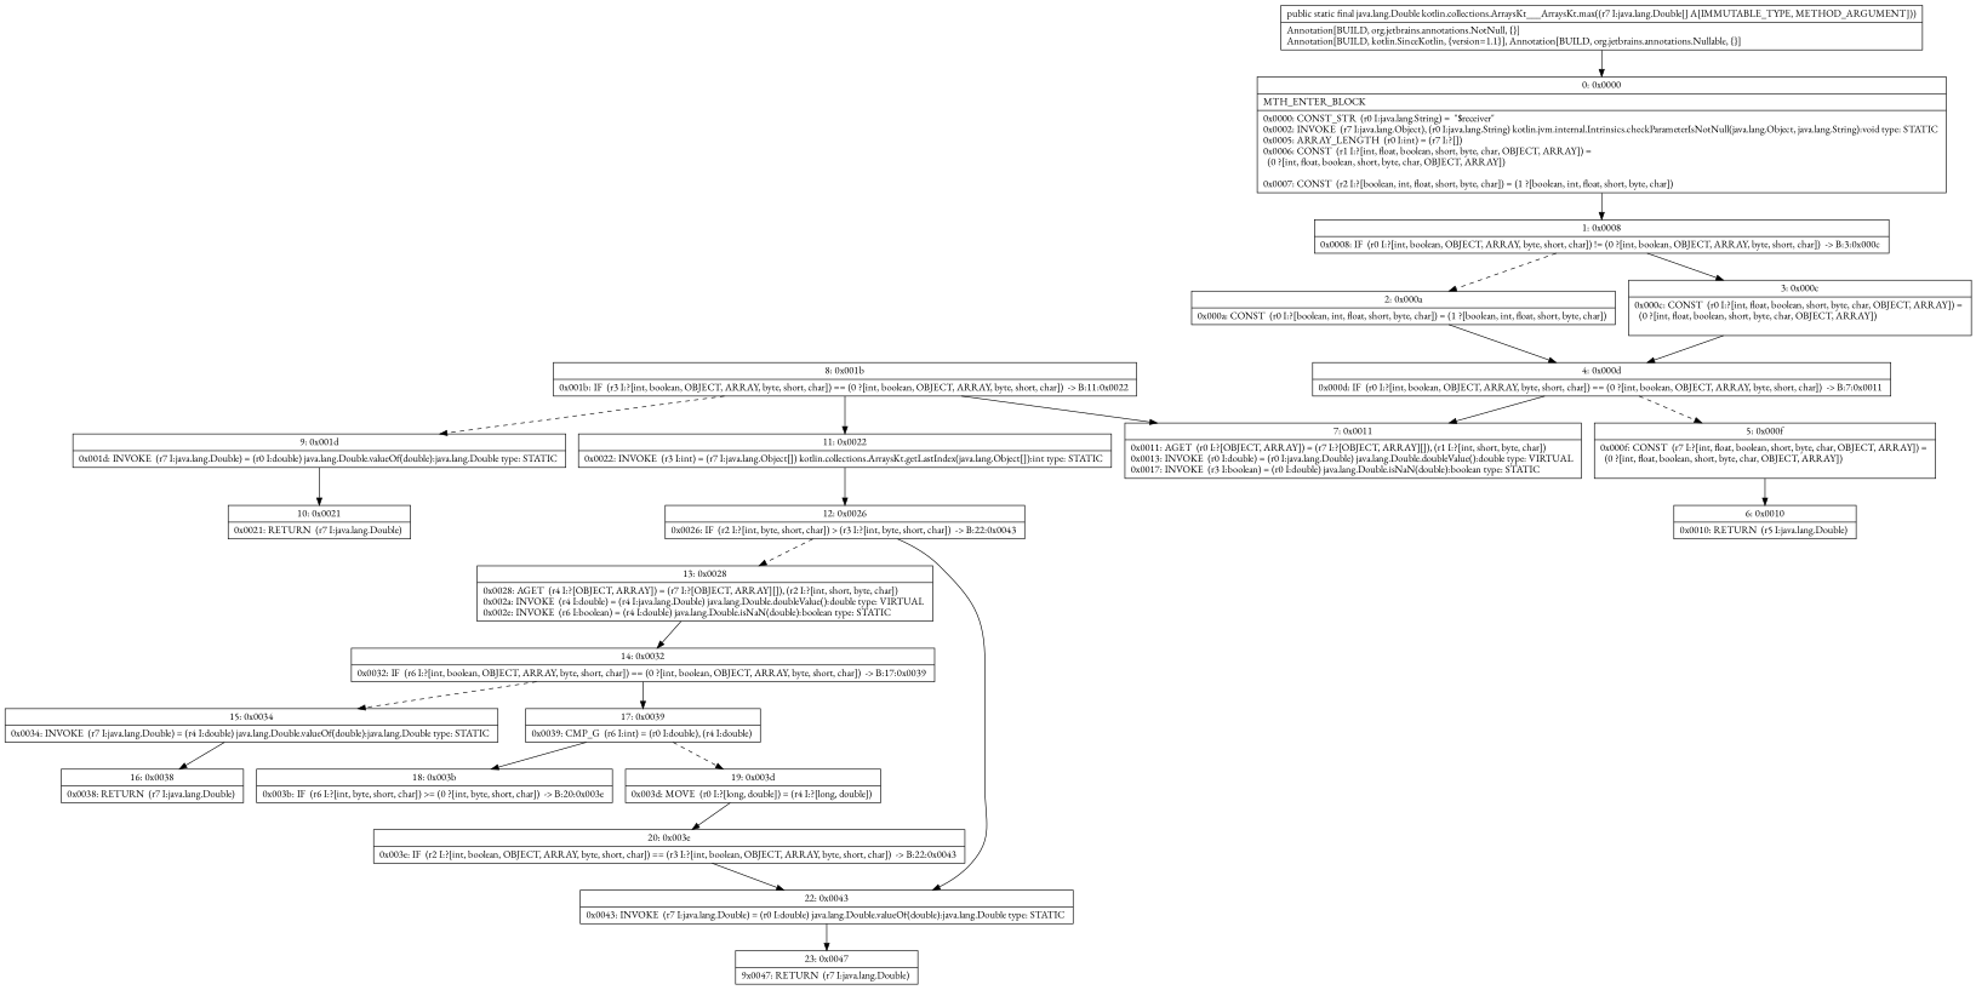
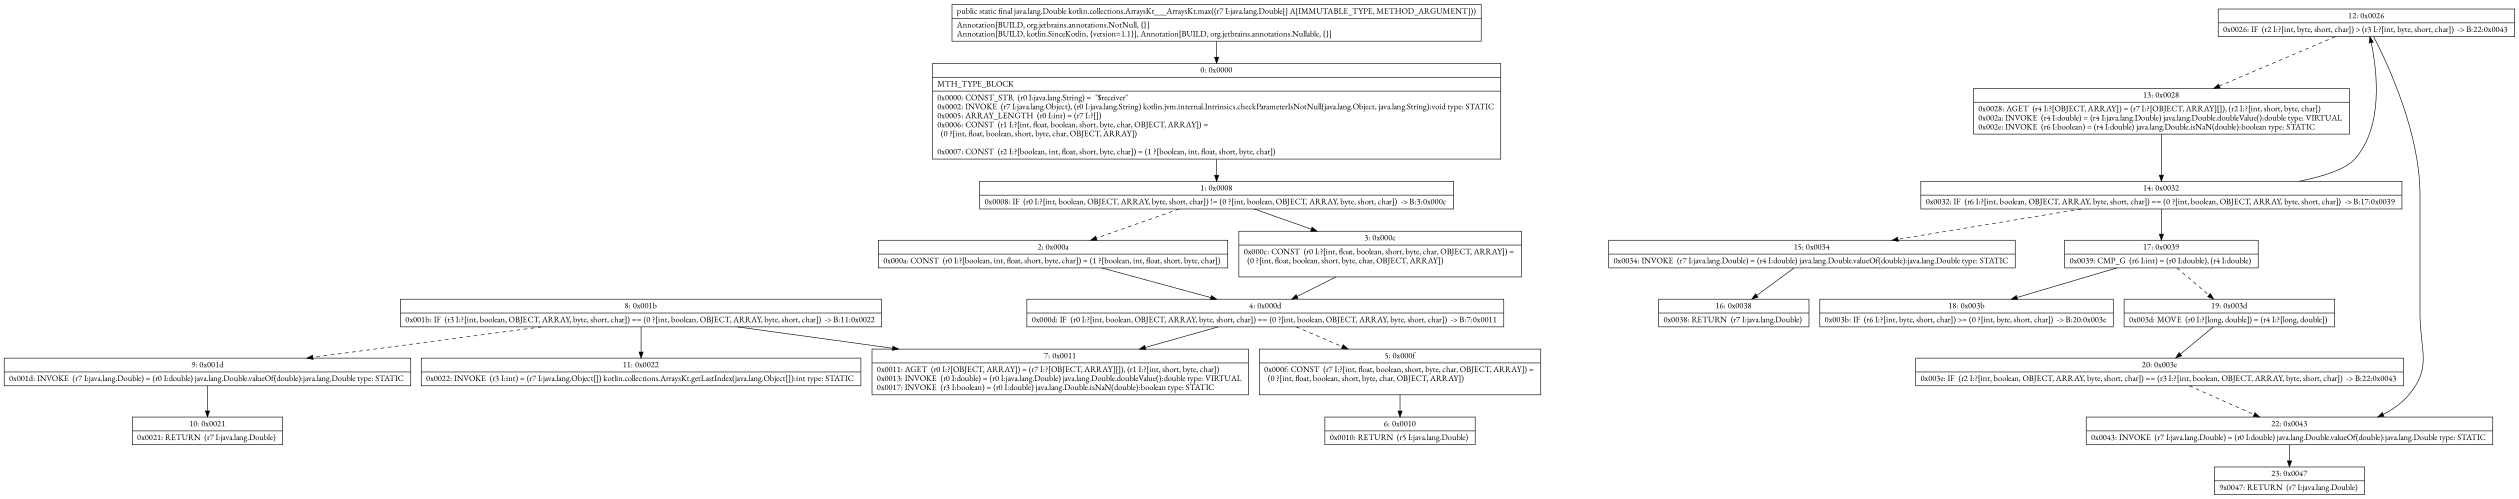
  digraph {
    fontname="EB Garamond"
    node [fontname="EB Garamond" shape=record]
    edge [fontname="EB Garamond"]
-   n1 [label="{0\:\ 0x0000|MTH_ENTER_BLOCK\l|0x0000: CONST_STR  (r0 I:java.lang.String) =  \"$receiver\" \l0x0002: INVOKE  (r7 I:java.lang.Object), (r0 I:java.lang.String) kotlin.jvm.internal.Intrinsics.checkParameterIsNotNull(java.lang.Object, java.lang.String):void type: STATIC \l0x0005: ARRAY_LENGTH  (r0 I:int) = (r7 I:?[]) \l0x0006: CONST  (r1 I:?[int, float, boolean, short, byte, char, OBJECT, ARRAY]) = \l  (0 ?[int, float, boolean, short, byte, char, OBJECT, ARRAY])\l \l0x0007: CONST  (r2 I:?[boolean, int, float, short, byte, char]) = (1 ?[boolean, int, float, short, byte, char]) \l}"]
+   n1 [label="{0\:\ 0x0000|MTH_TYPE_BLOCK\l|0x0000: CONST_STR  (r0 I:java.lang.String) =  \"$receiver\" \l0x0002: INVOKE  (r7 I:java.lang.Object), (r0 I:java.lang.String) kotlin.jvm.internal.Intrinsics.checkParameterIsNotNull(java.lang.Object, java.lang.String):void type: STATIC \l0x0005: ARRAY_LENGTH  (r0 I:int) = (r7 I:?[]) \l0x0006: CONST  (r1 I:?[int, float, boolean, short, byte, char, OBJECT, ARRAY]) = \l  (0 ?[int, float, boolean, short, byte, char, OBJECT, ARRAY])\l \l0x0007: CONST  (r2 I:?[boolean, int, float, short, byte, char]) = (1 ?[boolean, int, float, short, byte, char]) \l}"]
    n2 [label="{1\:\ 0x0008|0x0008: IF  (r0 I:?[int, boolean, OBJECT, ARRAY, byte, short, char]) != (0 ?[int, boolean, OBJECT, ARRAY, byte, short, char])  \-\> B:3:0x000c \l}"]
    n3 [label="{2\:\ 0x000a|0x000a: CONST  (r0 I:?[boolean, int, float, short, byte, char]) = (1 ?[boolean, int, float, short, byte, char]) \l}"]
    n4 [label="{3\:\ 0x000c|0x000c: CONST  (r0 I:?[int, float, boolean, short, byte, char, OBJECT, ARRAY]) = \l  (0 ?[int, float, boolean, short, byte, char, OBJECT, ARRAY])\l \l}"]
    n5 [label="{4\:\ 0x000d|0x000d: IF  (r0 I:?[int, boolean, OBJECT, ARRAY, byte, short, char]) == (0 ?[int, boolean, OBJECT, ARRAY, byte, short, char])  \-\> B:7:0x0011 \l}"]
    n6 [label="{5\:\ 0x000f|0x000f: CONST  (r7 I:?[int, float, boolean, short, byte, char, OBJECT, ARRAY]) = \l  (0 ?[int, float, boolean, short, byte, char, OBJECT, ARRAY])\l \l}"]
    n7 [label="{7\:\ 0x0011|0x0011: AGET  (r0 I:?[OBJECT, ARRAY]) = (r7 I:?[OBJECT, ARRAY][]), (r1 I:?[int, short, byte, char]) \l0x0013: INVOKE  (r0 I:double) = (r0 I:java.lang.Double) java.lang.Double.doubleValue():double type: VIRTUAL \l0x0017: INVOKE  (r3 I:boolean) = (r0 I:double) java.lang.Double.isNaN(double):boolean type: STATIC \l}"]
    n8 [label="{6\:\ 0x0010|0x0010: RETURN  (r5 I:java.lang.Double) \l}"]
    n9 [label="{8\:\ 0x001b|0x001b: IF  (r3 I:?[int, boolean, OBJECT, ARRAY, byte, short, char]) == (0 ?[int, boolean, OBJECT, ARRAY, byte, short, char])  \-\> B:11:0x0022 \l}"]
    n10 [label="{9\:\ 0x001d|0x001d: INVOKE  (r7 I:java.lang.Double) = (r0 I:double) java.lang.Double.valueOf(double):java.lang.Double type: STATIC \l}"]
    n11 [label="{11\:\ 0x0022|0x0022: INVOKE  (r3 I:int) = (r7 I:java.lang.Object[]) kotlin.collections.ArraysKt.getLastIndex(java.lang.Object[]):int type: STATIC \l}"]
    n12 [label="{10\:\ 0x0021|0x0021: RETURN  (r7 I:java.lang.Double) \l}"]
    n13 [label="{12\:\ 0x0026|0x0026: IF  (r2 I:?[int, byte, short, char]) \> (r3 I:?[int, byte, short, char])  \-\> B:22:0x0043 \l}"]
    n14 [label="{13\:\ 0x0028|0x0028: AGET  (r4 I:?[OBJECT, ARRAY]) = (r7 I:?[OBJECT, ARRAY][]), (r2 I:?[int, short, byte, char]) \l0x002a: INVOKE  (r4 I:double) = (r4 I:java.lang.Double) java.lang.Double.doubleValue():double type: VIRTUAL \l0x002e: INVOKE  (r6 I:boolean) = (r4 I:double) java.lang.Double.isNaN(double):boolean type: STATIC \l}"]
    n15 [label="{22\:\ 0x0043|0x0043: INVOKE  (r7 I:java.lang.Double) = (r0 I:double) java.lang.Double.valueOf(double):java.lang.Double type: STATIC \l}"]
    n16 [label="{14\:\ 0x0032|0x0032: IF  (r6 I:?[int, boolean, OBJECT, ARRAY, byte, short, char]) == (0 ?[int, boolean, OBJECT, ARRAY, byte, short, char])  \-\> B:17:0x0039 \l}"]
    n17 [label="{23\:\ 0x0047|9x0047: RETURN  (r7 I:java.lang.Double) \l}"]
    n18 [label="{15\:\ 0x0034|0x0034: INVOKE  (r7 I:java.lang.Double) = (r4 I:double) java.lang.Double.valueOf(double):java.lang.Double type: STATIC \l}"]
    n19 [label="{17\:\ 0x0039|0x0039: CMP_G  (r6 I:int) = (r0 I:double), (r4 I:double) \l}"]
    n20 [label="{16\:\ 0x0038|0x0038: RETURN  (r7 I:java.lang.Double) \l}"]
    n21 [label="{18\:\ 0x003b|0x003b: IF  (r6 I:?[int, byte, short, char]) \>= (0 ?[int, byte, short, char])  \-\> B:20:0x003e \l}"]
    n22 [label="{19\:\ 0x003d|0x003d: MOVE  (r0 I:?[long, double]) = (r4 I:?[long, double]) \l}"]
    n23 [label="{20\:\ 0x003e|0x003e: IF  (r2 I:?[int, boolean, OBJECT, ARRAY, byte, short, char]) == (r3 I:?[int, boolean, OBJECT, ARRAY, byte, short, char])  \-\> B:22:0x0043 \l}"]
    n24 [label="{public static final java.lang.Double kotlin.collections.ArraysKt___ArraysKt.max((r7 I:java.lang.Double[] A[IMMUTABLE_TYPE, METHOD_ARGUMENT]))  | Annotation[BUILD, org.jetbrains.annotations.NotNull, \{\}]\lAnnotation[BUILD, kotlin.SinceKotlin, \{version=1.1\}], Annotation[BUILD, org.jetbrains.annotations.Nullable, \{\}]\l}"]
    n1 -> n2
    n2 -> n3 [style=dashed]
    n2 -> n4
    n3 -> n5
    n4 -> n5
    n5 -> n6 [style=dashed]
    n5 -> n7
    n6 -> n8
    n9 -> n7
    n9 -> n10 [style=dashed]
    n9 -> n11
    n10 -> n12
-   n11 -> n13
+   n16 -> n13
    n13 -> n14 [style=dashed]
    n13 -> n15
    n14 -> n16
    n15 -> n17
    n16 -> n18 [style=dashed]
    n16 -> n19
    n18 -> n20
    n19 -> n21
    n19 -> n22 [style=dashed]
    n22 -> n23
-   n23 -> n15
+   n23 -> n15 [style=dashed]
    n24 -> n1
  }
